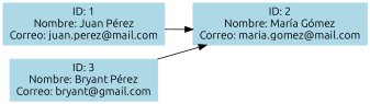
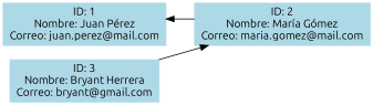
  digraph {
    fontname=Ubuntu
    rankdir=LR
    node [color=lightblue fontname=Ubuntu shape=box style=filled]
    edge [fontname=Ubuntu]
    n1 [label="ID: 1\nNombre: Juan Pérez\nCorreo: juan.perez@mail.com"]
    n2 [label="ID: 2\nNombre: María Gómez\nCorreo: maria.gomez@mail.com"]
-   n3 [label="ID: 3\nNombre: Bryant Pérez\nCorreo: bryant@gmail.com"]
-   n1 -> n2
+   n3 [label="ID: 3\nNombre: Bryant Herrera\nCorreo: bryant@gmail.com"]
+   n2 -> n1
    n3 -> n2
  }
